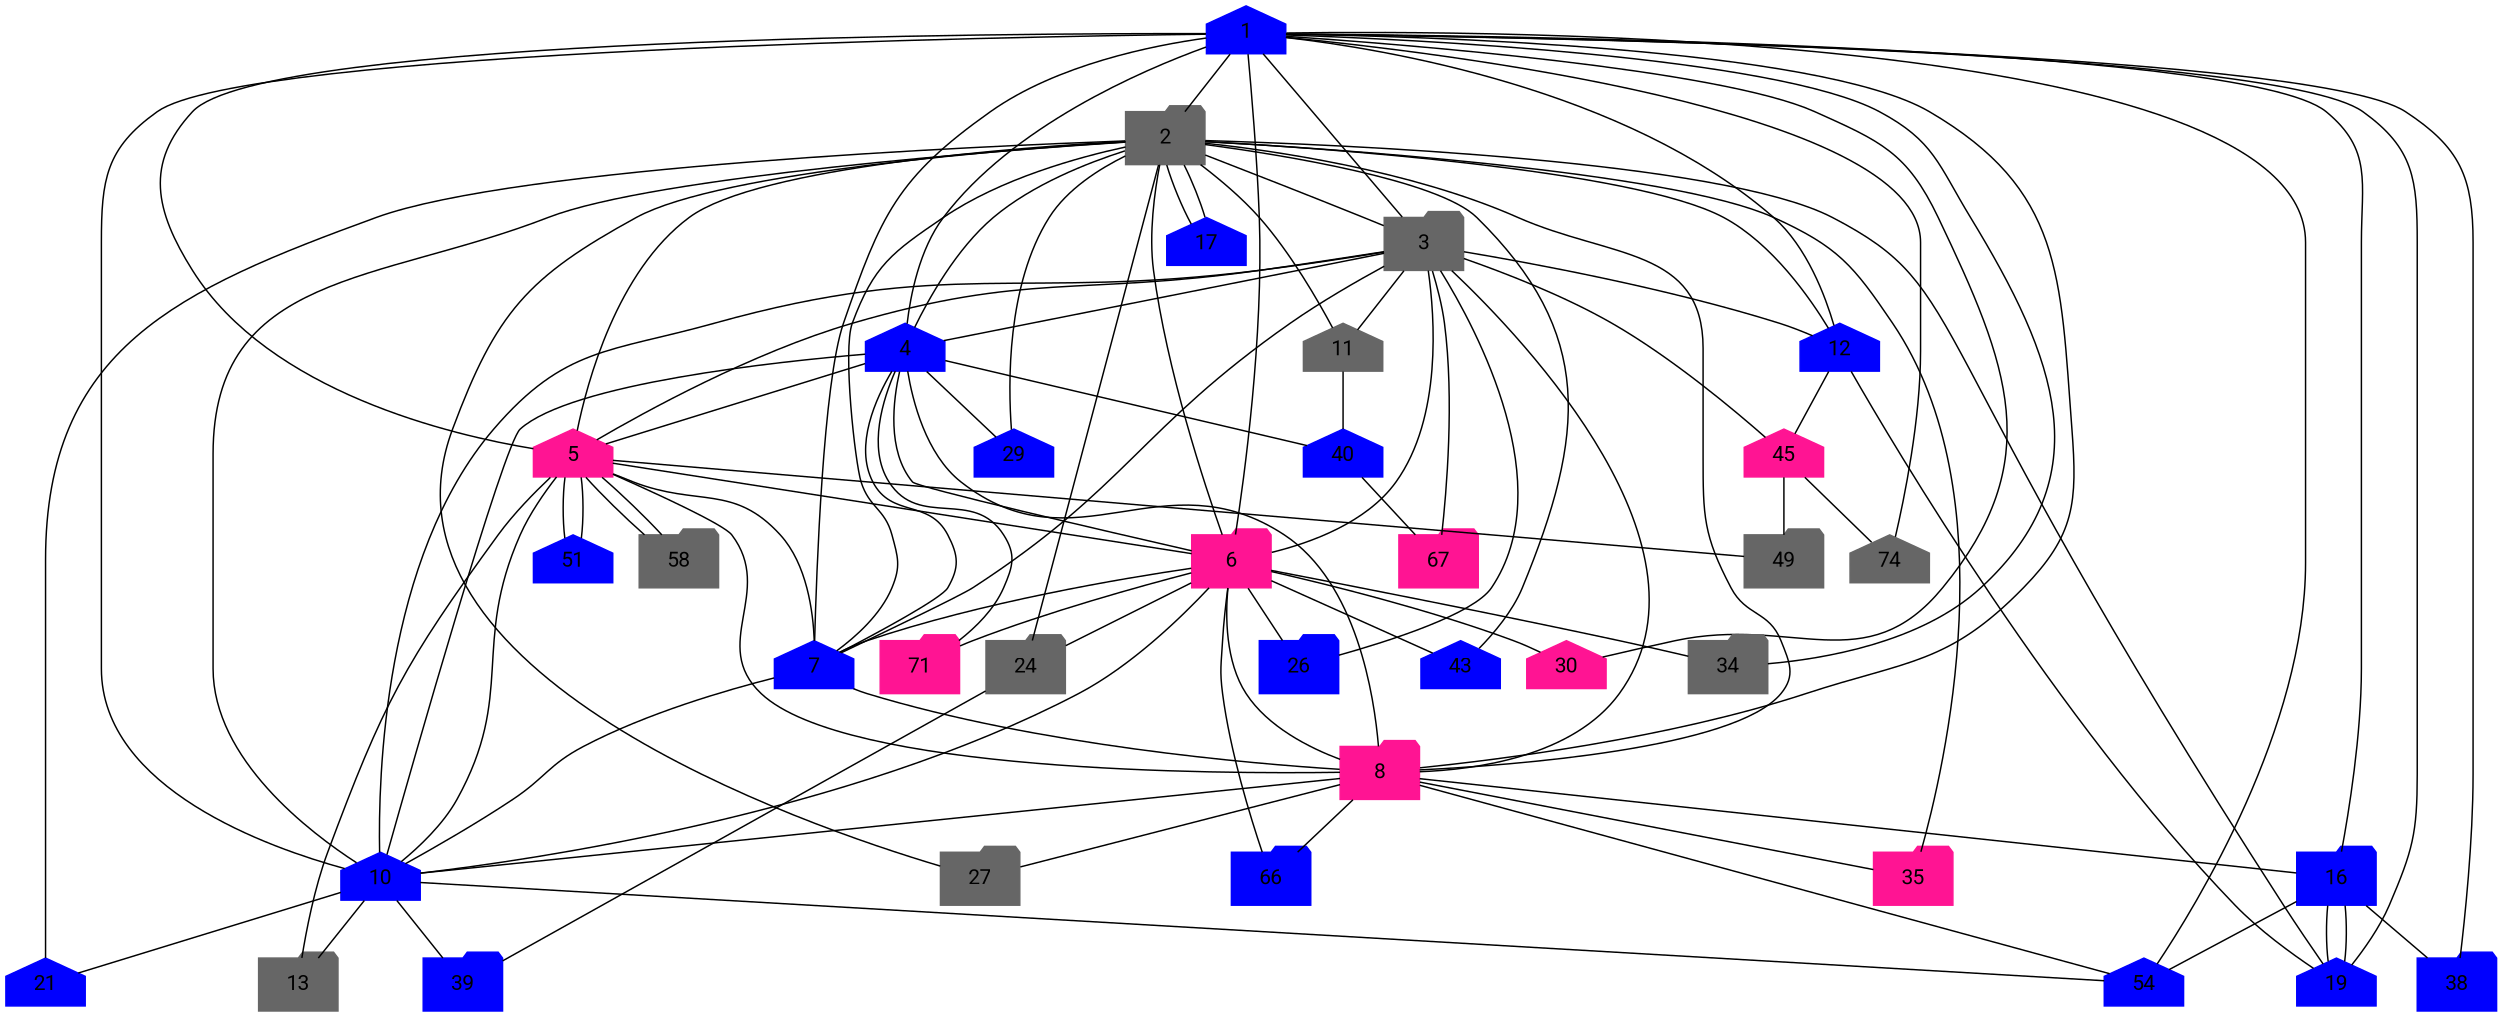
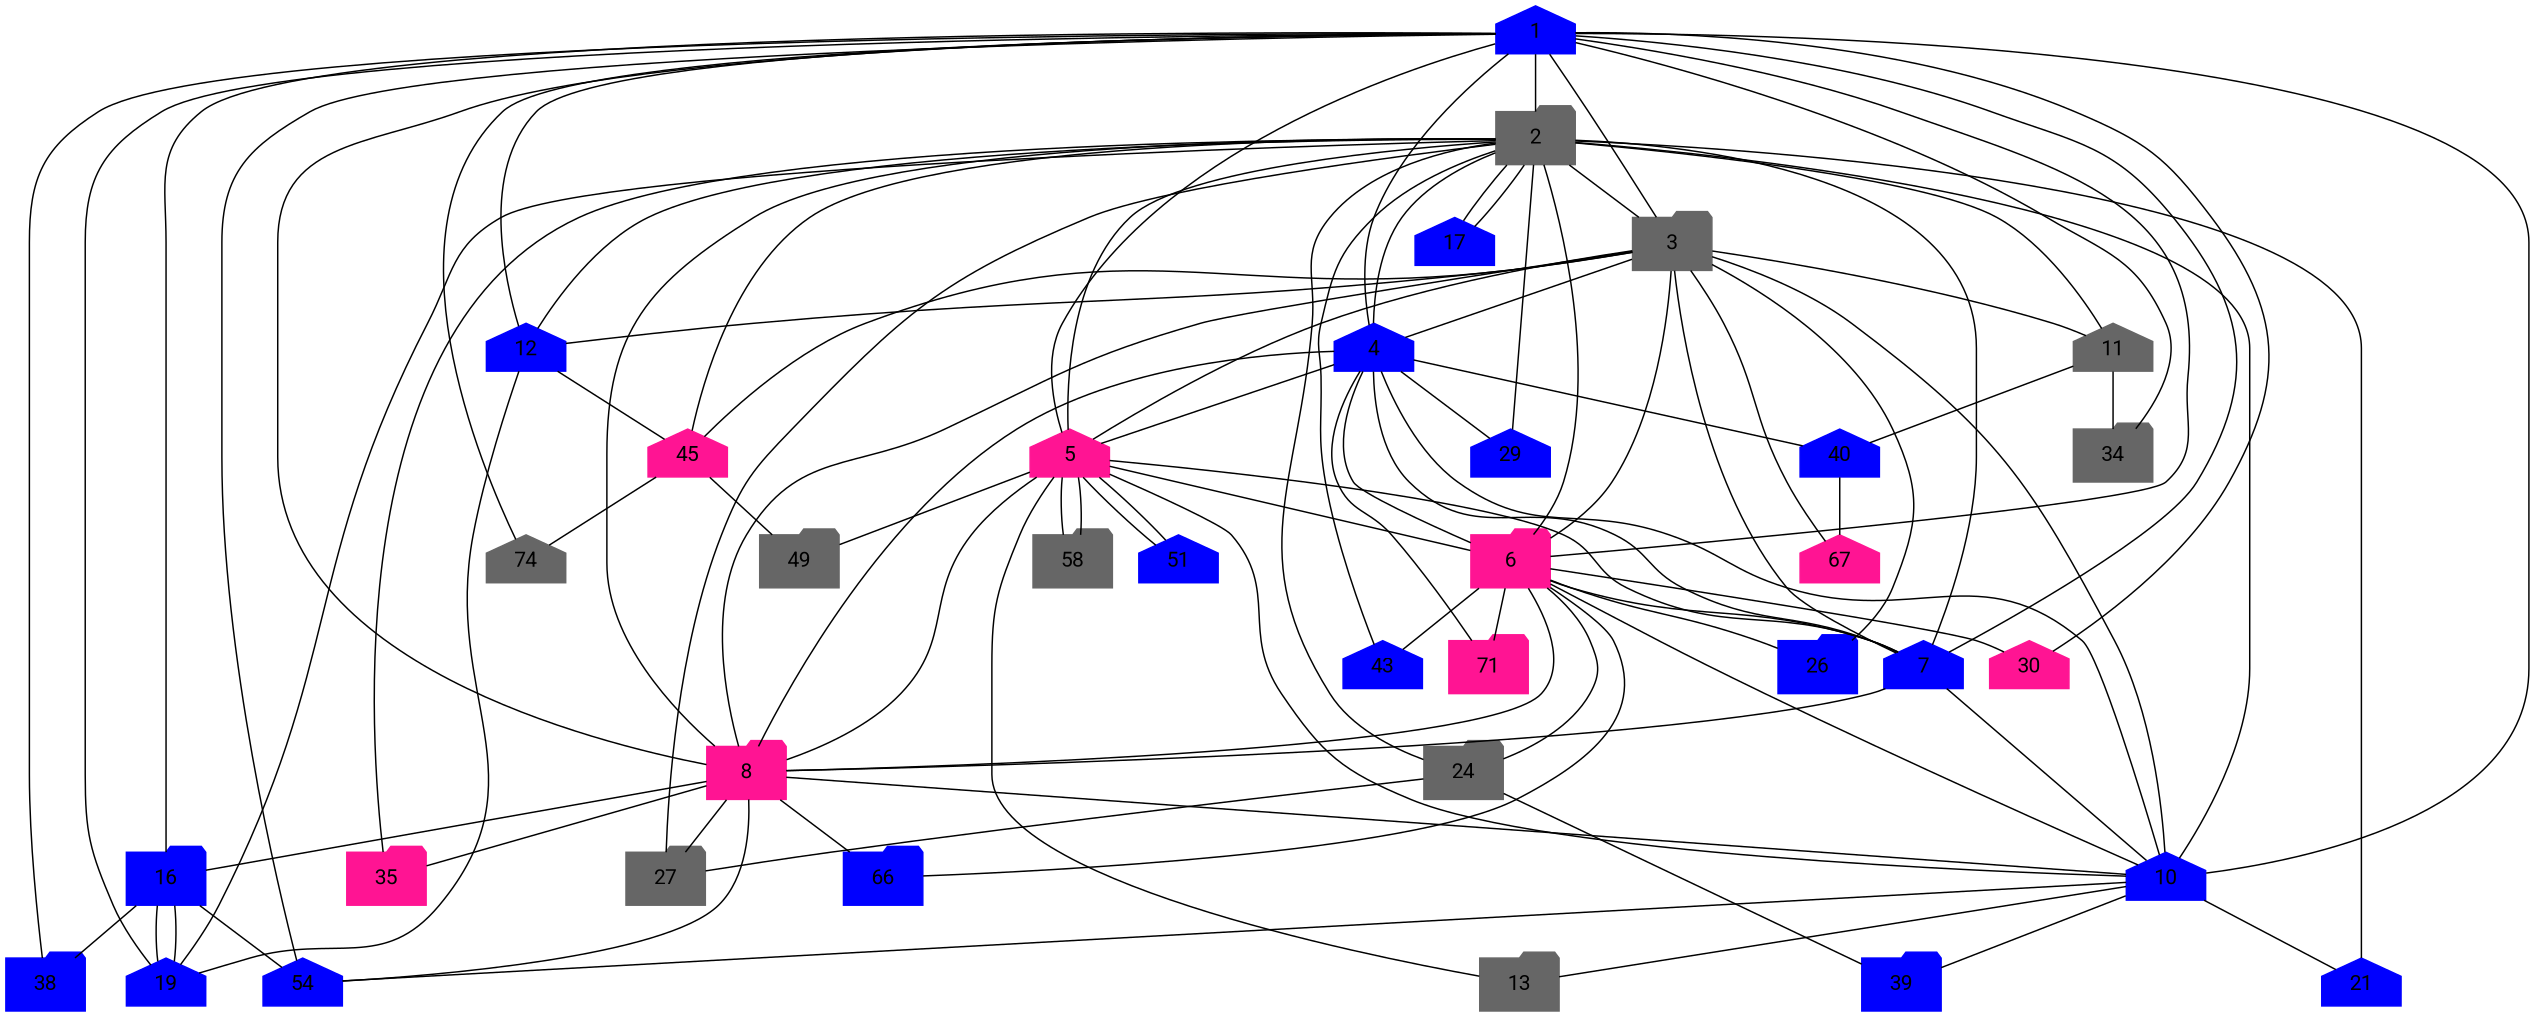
  graph {
    fontname=Roboto
    node [color=blue fontname=Roboto shape=house style=filled]
    edge [fontname=Roboto]
    1 [super="+41"]
    2 [color=gray40 shape=folder super="+72+73+57+24+9+15+47"]
    3 [color=gray40 shape=folder]
    4
    5 [color=deeppink]
    6 [color=deeppink shape=folder]
    7
    8 [color=deeppink shape=folder]
    10 [super="+18+50+62+68+46+33+31+32+25"]
    12 [super="+52+36"]
    16 [shape=folder]
    19 [super="+20+44"]
    30 [color=deeppink]
    34 [color=gray40 shape=folder]
    38 [shape=folder]
    54 [super="+63+64+60"]
    74 [color=gray40]
    11 [color=gray40]
    n19 [color=gray40 label=24 shape=folder]
    17
    21 [super="+22"]
    27 [color=gray40 shape=folder super="+65"]
    29
    35 [color=deeppink shape=folder]
    43
    45 [color=deeppink]
    26 [shape=folder]
-   67 [color=deeppink shape=folder]
+   67 [color=deeppink]
    40
    71 [color=deeppink shape=folder]
    13 [color=gray40 shape=folder]
    49 [color=gray40 shape=folder]
    51
    58 [color=gray40 shape=folder]
    66 [shape=folder]
    39 [shape=folder]
    1 -- 2 [weight=6]
    1 -- 3
    1 -- 4
    1 -- 5
    1 -- 6
    1 -- 7
    1 -- 8
    1 -- 10 [weight=4]
    1 -- 12
    1 -- 16
    1 -- 19 [weight=2]
    1 -- 30
    1 -- 34
    1 -- 38
    1 -- 54 [weight=2]
    1 -- 74
    2 -- 3 [weight=4]
    2 -- 4 [weight=2]
    2 -- 5 [weight=2]
    2 -- 6 [weight=2]
    2 -- 7 [weight=2]
    2 -- 8 [weight=2]
    2 -- 10 [weight=5]
    2 -- 12
    2 -- 19
    2 -- 11
    2 -- n19
    2 -- 17
    2 -- 17
    2 -- 21 [weight=3]
    2 -- 27
    2 -- 29
    2 -- 35
    2 -- 43
+   2 -- 45
    3 -- 4
    3 -- 5
    3 -- 6
    3 -- 7
    3 -- 8
    3 -- 10 [weight=3]
    3 -- 12
    3 -- 11
    3 -- 45
    3 -- 26
    3 -- 67
    4 -- 5
    4 -- 6
    4 -- 7
    4 -- 8
    4 -- 10
    4 -- 29
    4 -- 40
    4 -- 71
    5 -- 6
    5 -- 7
    5 -- 8
    5 -- 10 [weight=3]
    5 -- 13
    5 -- 49
    5 -- 51
    5 -- 51
    5 -- 58
    5 -- 58
    6 -- 7
    6 -- 8
    6 -- 10
    6 -- 30
-   6 -- 34
+   11 -- 34
    6 -- n19
    6 -- 43
    6 -- 26
    6 -- 71
    6 -- 66
    7 -- 8
    7 -- 10
    8 -- 10 [weight=2]
    8 -- 16
    8 -- 54
    8 -- 27
    8 -- 35
    8 -- 66
    10 -- 54
    10 -- 21
    10 -- 13
    10 -- 39
    12 -- 19
    12 -- 45
    16 -- 19
    16 -- 19
    16 -- 38
    16 -- 54
    11 -- 40
+   n19 -- 27
    n19 -- 39
    45 -- 74
    45 -- 49
    40 -- 67
  }
